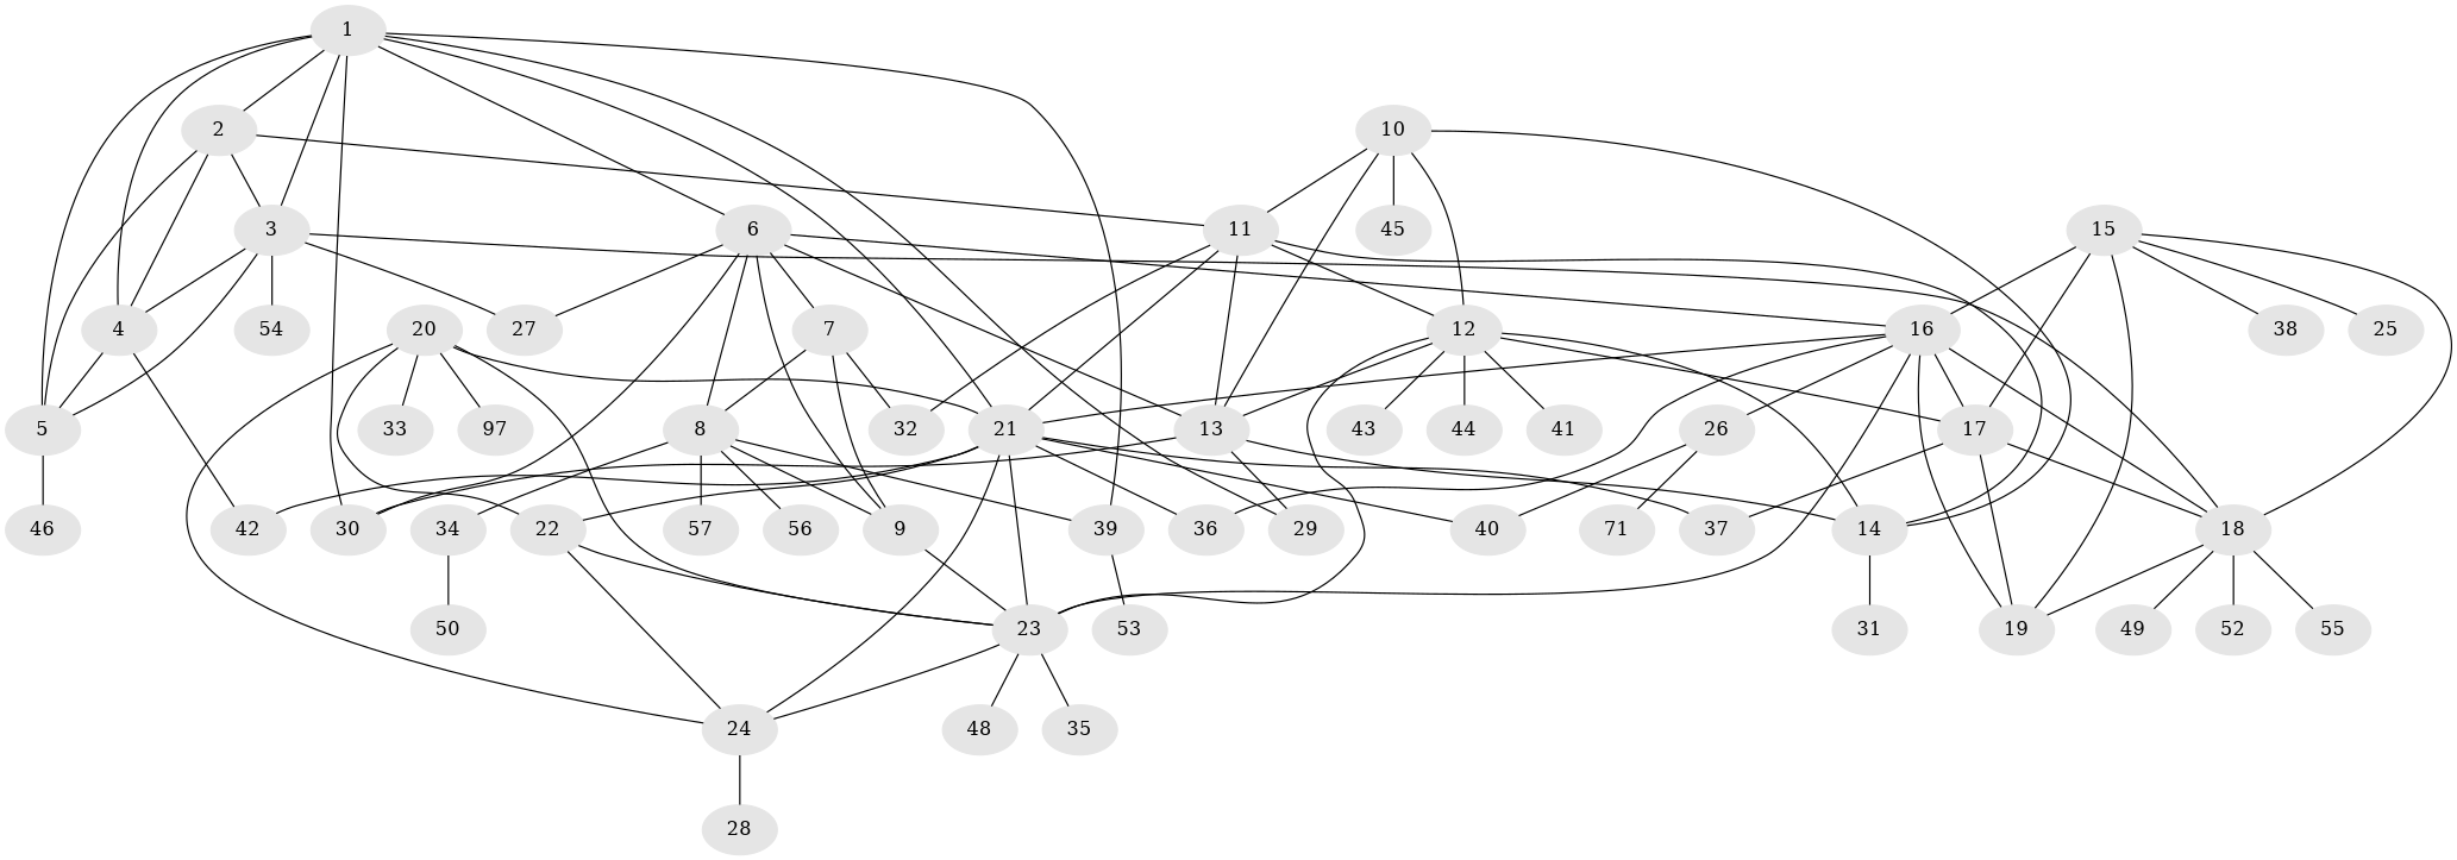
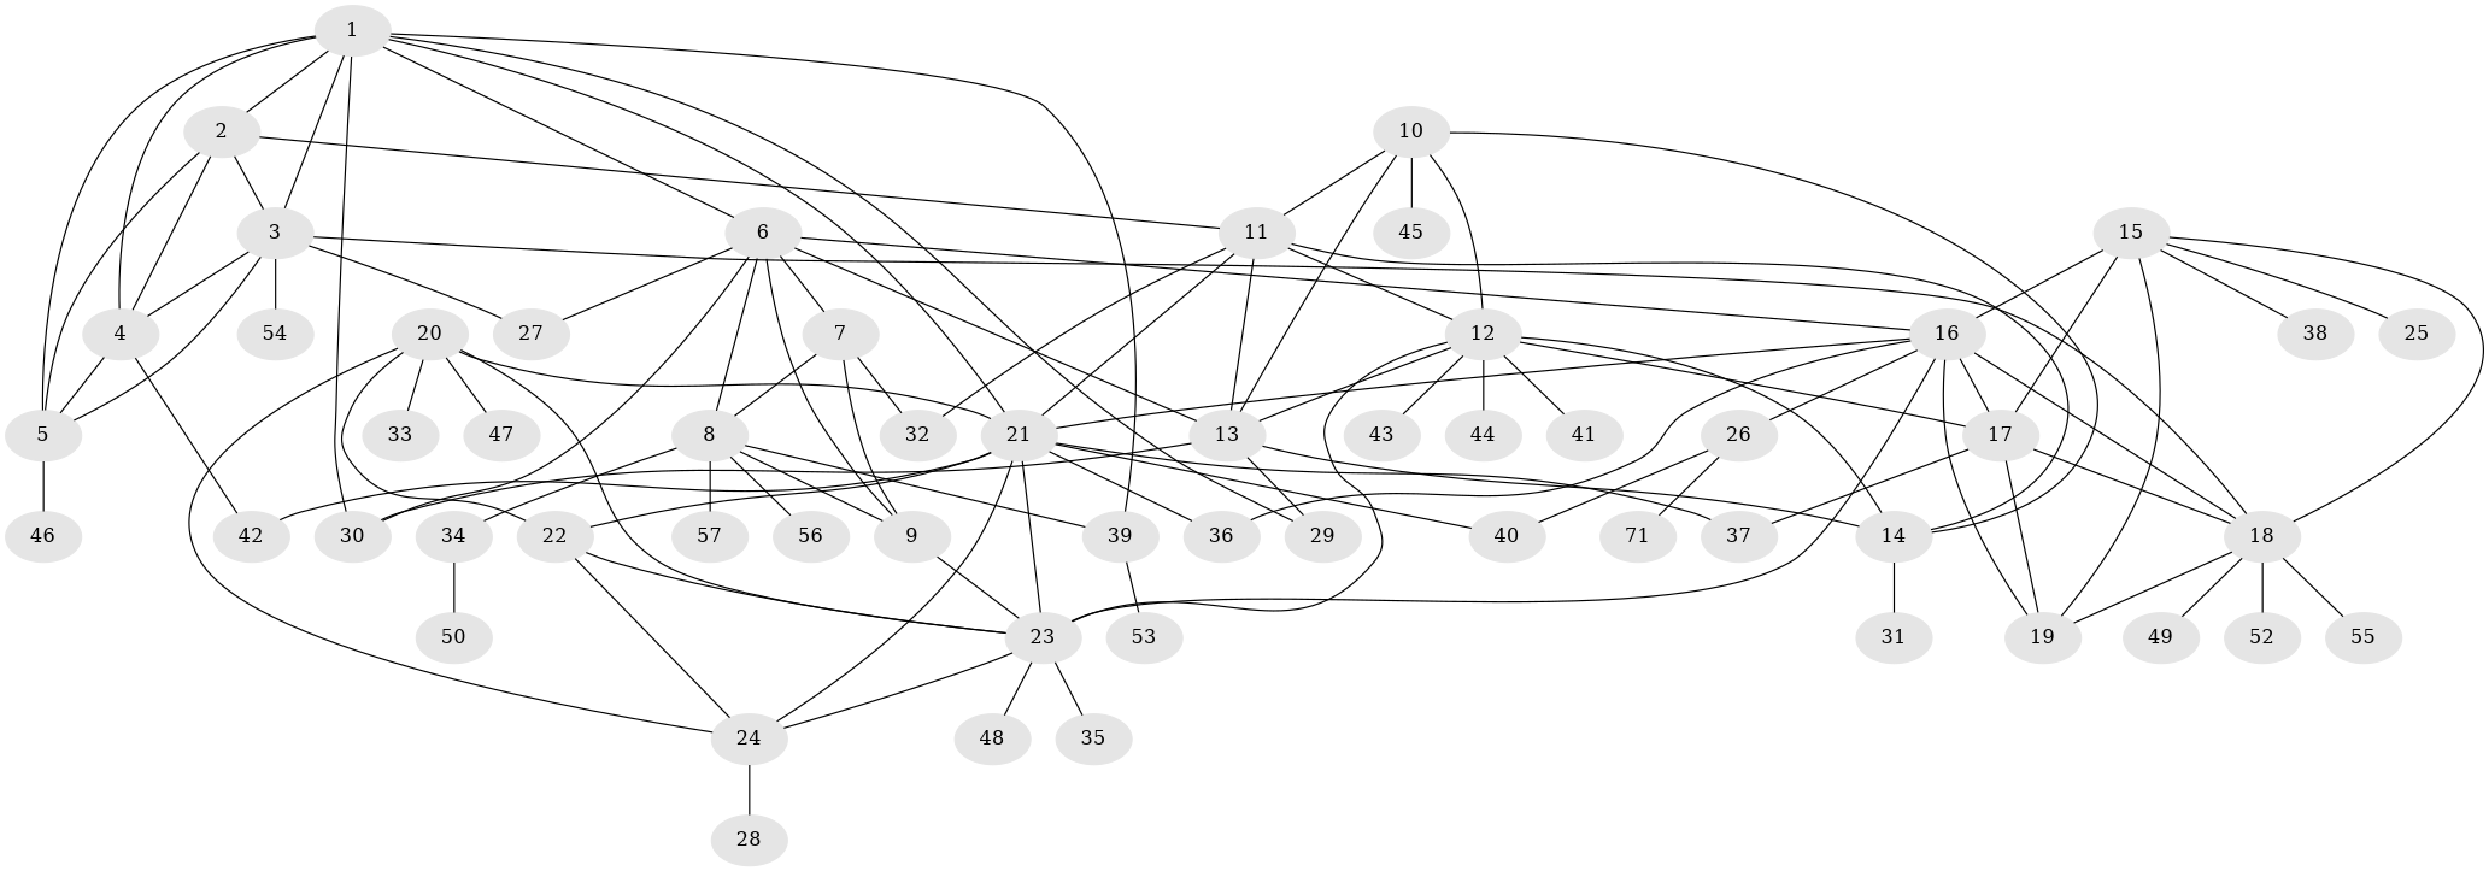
  graph {
    node [color=gray90 style=filled]
    edge [weight=1.0]
    1
    2
    3
    4
    5
    6
    21
    29
    30
    39
    11
    18
    27
    54
    42
    46
    7
    8
    9
    13
    16
    23
    36
    37
    22
    24
    40
    53
    32
    12
    14
    19
    49
    52
    55
    34
    56
    57
    17
    26
    50
    35
    48
    10
    45
    41
    43
    44
    31
    15
    25
    38
    n53 [label=71]
    20
    33
-   47 [label=97]
+   47
    28
    1 -- 2
    1 -- 3
    1 -- 4
    1 -- 5
    1 -- 6
    1 -- 21
    1 -- 29
    1 -- 30
    1 -- 39
    2 -- 3
    2 -- 4
    2 -- 5
    2 -- 11
    3 -- 4
    3 -- 5
    3 -- 18
    3 -- 27 [weight=4.0]
    3 -- 54
    4 -- 5
    4 -- 42 [weight=2.0]
    5 -- 46
    6 -- 30
    6 -- 27
    6 -- 7 [weight=2.0]
    6 -- 8 [weight=2.0]
    6 -- 9 [weight=2.0]
    6 -- 13
    6 -- 16
    21 -- 42
    21 -- 23
    21 -- 36
    21 -- 37
    21 -- 22 [weight=3.0]
    21 -- 24
    21 -- 40
    39 -- 53
    11 -- 21
    11 -- 13
    11 -- 32
    11 -- 12
    11 -- 14
    18 -- 19
    18 -- 49
    18 -- 52
    18 -- 55
    7 -- 8
    7 -- 9
    7 -- 32
    8 -- 39
    8 -- 9
    8 -- 34
    8 -- 56
    8 -- 57
    9 -- 23
    13 -- 29
    13 -- 30 [weight=5.0]
    13 -- 14
    16 -- 21
    16 -- 18
    16 -- 23
    16 -- 36
    16 -- 19
    16 -- 17
    16 -- 26
    23 -- 24
    23 -- 35
    23 -- 48
    22 -- 23
    22 -- 24
    24 -- 28 [weight=4.0]
    12 -- 13
    12 -- 23
    12 -- 14
    12 -- 17
    12 -- 41
    12 -- 43
    12 -- 44
    14 -- 31
    34 -- 50
    17 -- 18
    17 -- 37
    17 -- 19
    26 -- 40
    26 -- n53
    10 -- 11
    10 -- 13
    10 -- 12
    10 -- 14
    10 -- 45
    15 -- 18
    15 -- 16 [weight=7.0]
    15 -- 19
    15 -- 17
    15 -- 25
    15 -- 38
    20 -- 21
    20 -- 23
    20 -- 22
    20 -- 24
    20 -- 33
    20 -- 47
  }
